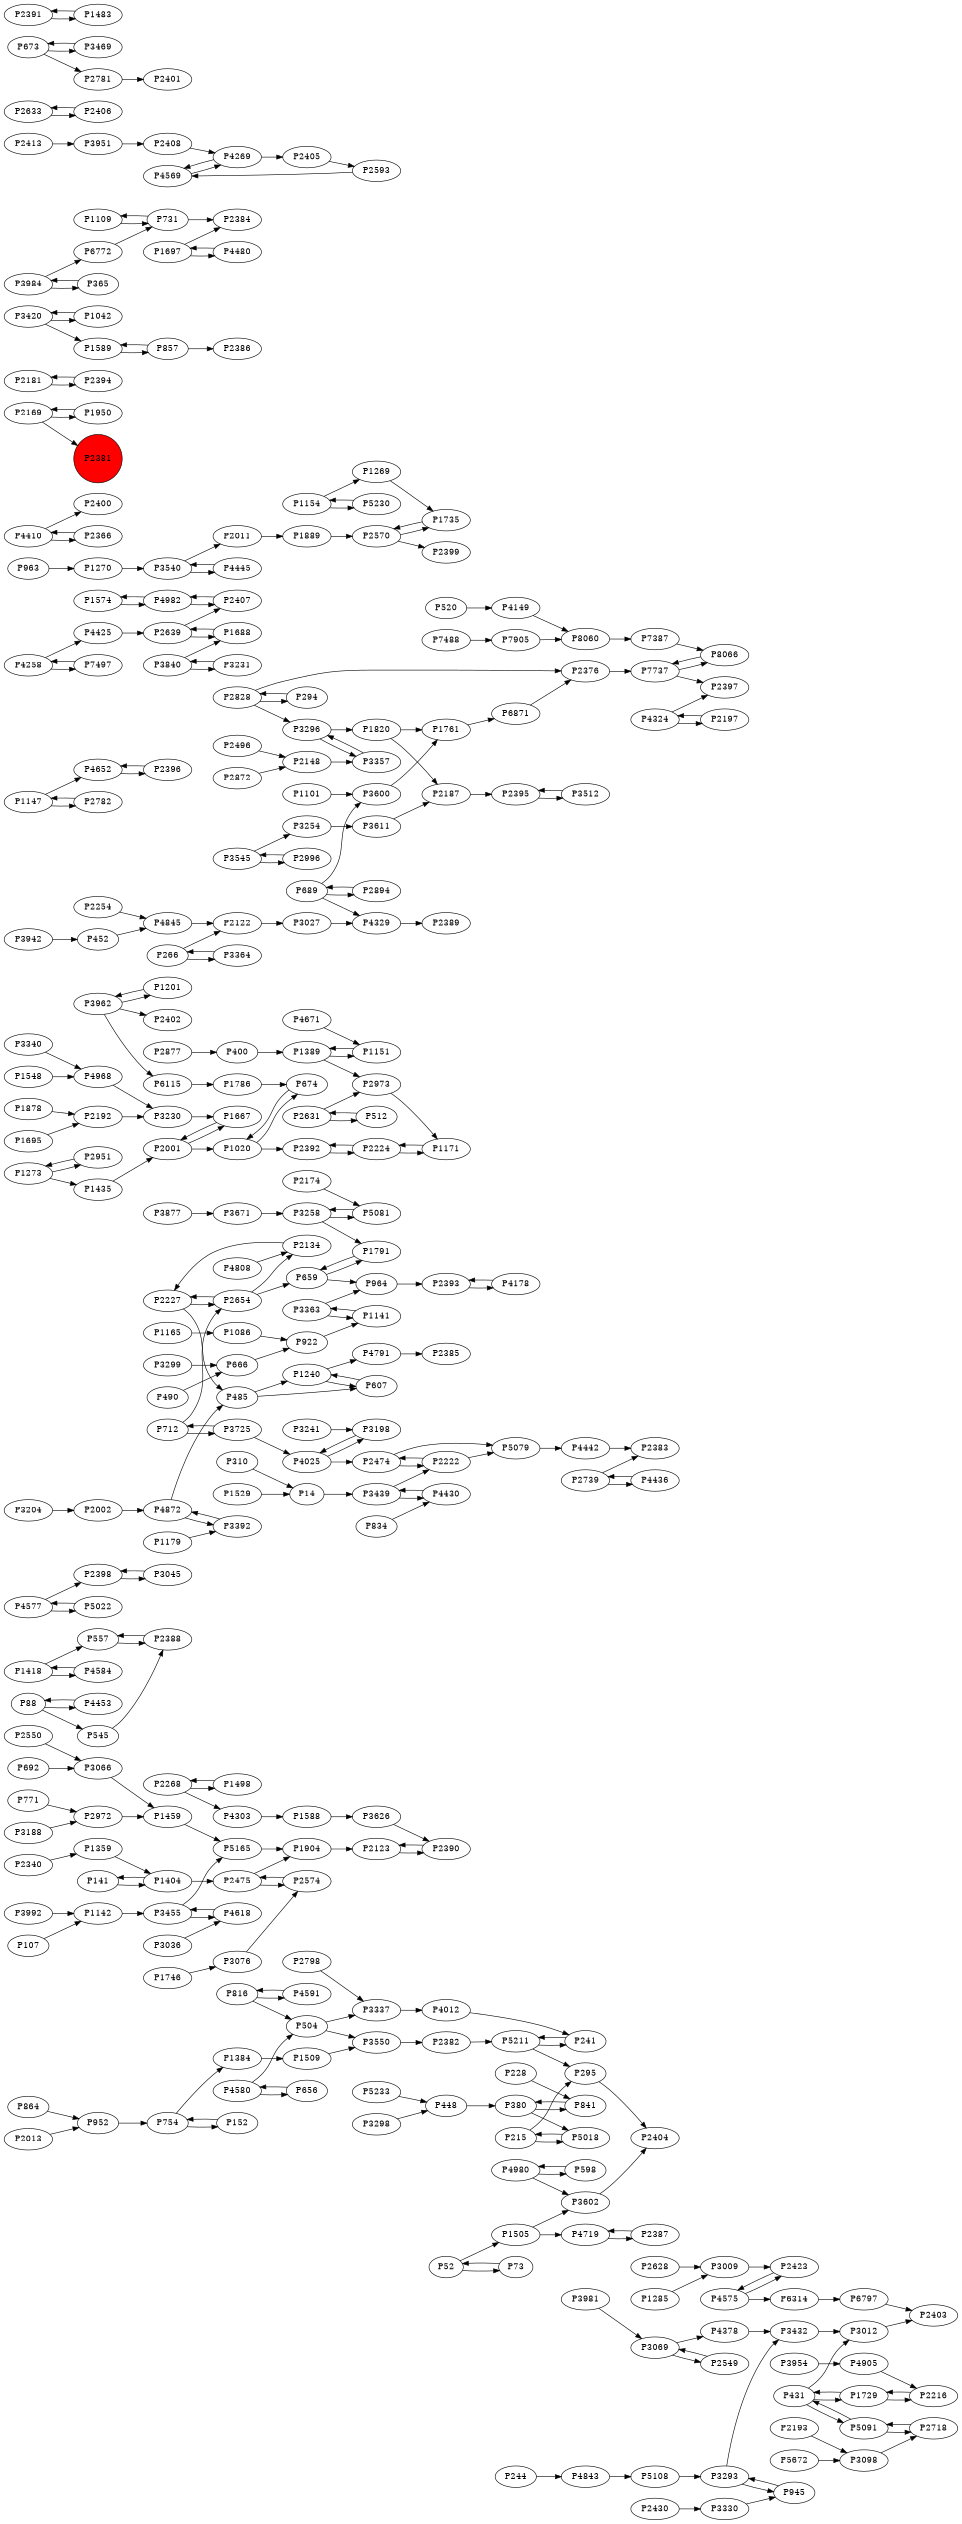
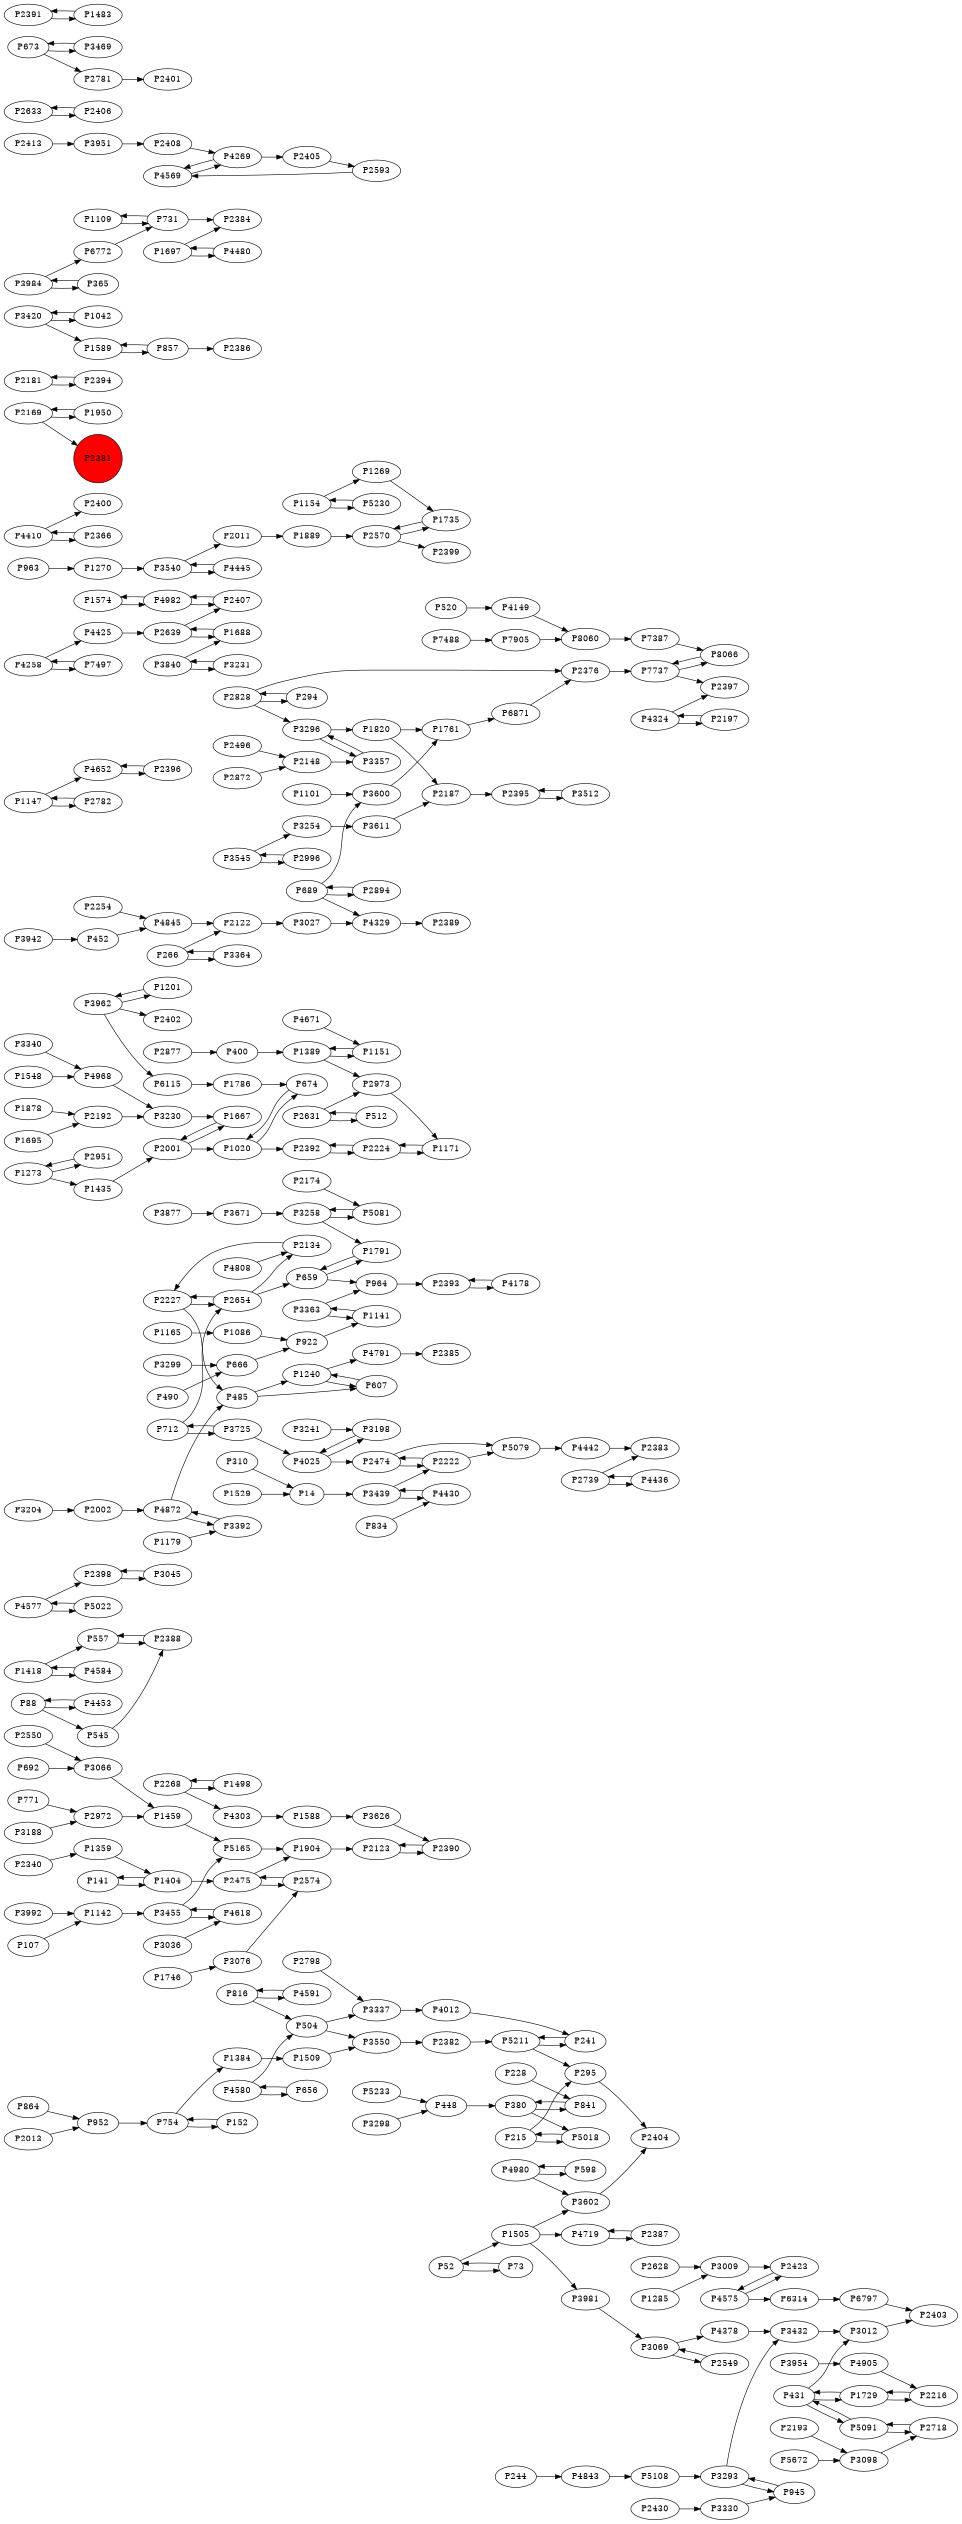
  digraph {
    rankdir=LR
    P4980
    P3602
    P598
    P2404
    P141
    P1404
    P2475
    P1904
    P2574
    P3188
    P2972
    P1459
    P5165
    P816
    P4591
    P504
    P3337
    P3550
    P754
    P152
    P1384
    P1509
    n23 [label=P4012]
    P2382
    P241
    P4575
    P2423
    P6314
    P6797
    P1418
    P557
    P4584
    P2388
    P4577
    P2398
    P5022
    P3045
    P2123
    P2390
    P1240
    P607
    P4791
    P2385
    P1505
    P4719
    P3981
    P2387
    P3069
    P2001
    P1020
    P1667
    P674
    P2392
    P2224
    P4378
    P3432
    P3012
    P2403
    P3611
    P2187
    P2395
    P3512
    P2828
    P3296
    P294
    P2376
    P3357
    P1820
    P7737
    P1761
    P4652
    P2396
    P2192
    P3230
    P2654
    P2134
    P2227
    P659
    P485
    P1791
    P964
    P1574
    P4982
    P2407
    P5211
    P2973
    P1171
    P6871
    P266
    P3364
    P2122
    P3027
    P295
    P3198
    P4025
    P2474
    P2222
    P5079
    P1746
    P3076
    P4442
    P2011
    P1889
    P2570
    P1735
    P2399
    P3258
    P5081
    P4410
    P2400
    P2366
    P2254
    P4845
    P2169
    P1950
    P2381 [fillcolor=red shape=circle style=filled]
    P8066
    P2397
    P2393
    P4178
    P2181
    P2394
    P1179
    P3392
    P4872
    P2894
    P689
    P4329
    P3600
    P2389
    P2383
    P3420
    P1042
    P1589
    P857
    P2549
    P1389
    P1151
    P431
    P1729
    P5091
    P2216
    P2718
    P3098
    P215
    P5018
    P712
    P3725
    P490
    P666
    P922
    P1141
    P1109
    P731
    P2384
    P3009
    P545
    P3363
    P3545
    P2996
    P3254
    P448
    P380
    P841
    P3540
    n166 [label=P4445]
    P1273
    P1435
    P2951
    P1269
    P4569
    P4269
    P2405
    P2593
    P3942
    P452
    P2496
    P2148
    P3992
    P1142
    P3455
    P4618
    P244
    P4843
    P5108
    P3293
    P52
    P73
    P864
    P952
    P2268
    P1498
    P4303
    P1588
    P2340
    P1359
    P3984
    P6772
    P365
    P1548
    P4968
    P2631
    P512
    P2386
    P2798
    P7387
    P3962
    P1201
    P2402
    P6115
    P1786
    P2739
    P4436
    P4149
    P8060
    P2002
    P2408
    P2174
    P2639
    P1688
    P4453
    P88
    P2633
    P2406
    P3036
    P2413
    P3951
    P945
    P1165
    P1086
    P2193
    P771
    P3626
    P1154
    P5230
    P107
    P4258
    P4425
    P7497
    P1270
    P673
    P3469
    P2781
    P2401
    P5233
    P2013
    P1147
    P2782
    P3340
    P4480
    P1697
    P3840
    P3231
    P400
    P2391
    P1483
    P3877
    P3671
    P3204
    P3298
    P2197
    P4324
    P3066
    P14
    P3439
    P4430
    P4580
    P656
    P834
    P3954
    P4905
    P1695
    P1878
    P1101
    P2877
    P692
    P1285
    P3299
    P2550
    P3330
    P4808
    P963
    P228
    P4671
    P2430
    P7905
    P7488
    P520
    P3241
    P310
    P1529
    P2872
    P5672
    P2628
    P4980 -> P3602
    P4980 -> P598
    P3602 -> P2404
    P598 -> P4980
    P141 -> P1404
    P1404 -> P141
    P1404 -> P2475
    P2475 -> P1904
    P2475 -> P2574
    P1904 -> P2123
    P2574 -> P2475
    P3188 -> P2972
    P2972 -> P1459
    P1459 -> P5165
    P5165 -> P1904
    P816 -> P4591
    P816 -> P504
    P4591 -> P816
    P504 -> P3337
    P504 -> P3550
    P3337 -> n23
    P3550 -> P2382
    P754 -> P152
    P754 -> P1384
    P152 -> P754
    P1384 -> P1509
    P1509 -> P3550
    n23 -> P241
    P2382 -> P5211
    P241 -> P5211
    P4575 -> P2423
    P4575 -> P6314
    P2423 -> P4575
    P6314 -> P6797
    P6797 -> P2403
    P1418 -> P557
    P1418 -> P4584
    P557 -> P2388
    P4584 -> P1418
    P2388 -> P557
    P4577 -> P2398
    P4577 -> P5022
    P2398 -> P3045
    P5022 -> P4577
    P3045 -> P2398
    P2123 -> P2390
    P2390 -> P2123
    P1240 -> P607
    P1240 -> P4791
    P607 -> P1240
    P4791 -> P2385
    P1505 -> P3602
    P1505 -> P4719
+   P1505 -> P3981
    P4719 -> P2387
    P3981 -> P3069
    P2387 -> P4719
    P3069 -> P4378
    P3069 -> P2549
    P2001 -> P1020
    P2001 -> P1667
    P1020 -> P674
    P1020 -> P2392
    P1667 -> P2001
    P674 -> P1020
    P2392 -> P2224
    P2224 -> P2392
    P2224 -> P1171
    P4378 -> P3432
    P3432 -> P3012
    P3012 -> P2403
    P3611 -> P2187
    P2187 -> P2395
    P2395 -> P3512
    P3512 -> P2395
    P2828 -> P3296
    P2828 -> P294
    P2828 -> P2376
    P3296 -> P3357
    P3296 -> P1820
    P294 -> P2828
    P2376 -> P7737
    P3357 -> P3296
    P1820 -> P2187
    P1820 -> P1761
    P7737 -> P8066
    P7737 -> P2397
    P1761 -> P6871
    P4652 -> P2396
    P2396 -> P4652
    P2192 -> P3230
    P3230 -> P1667
    P2654 -> P2134
    P2654 -> P2227
    P2654 -> P659
    P2134 -> P2227
    P2227 -> P2654
    P2227 -> P485
    P659 -> P1791
    P659 -> P964
    P485 -> P1240
    P485 -> P607
    P1791 -> P659
    P964 -> P2393
    P1574 -> P4982
    P4982 -> P1574
    P4982 -> P2407
    P2407 -> P4982
    P5211 -> P241
    P5211 -> P295
    P2973 -> P1171
    P1171 -> P2224
    P6871 -> P2376
    P266 -> P3364
    P266 -> P2122
    P3364 -> P266
    P2122 -> P3027
    P3027 -> P4329
    P295 -> P2404
    P3198 -> P4025
    P4025 -> P3198
    P4025 -> P2474
    P2474 -> P2222
    P2474 -> P5079
    P2222 -> P2474
    P2222 -> P5079
    P5079 -> P4442
    P1746 -> P3076
    P3076 -> P2574
    P4442 -> P2383
    P2011 -> P1889
    P1889 -> P2570
    P2570 -> P1735
    P2570 -> P2399
    P1735 -> P2570
    P3258 -> P1791
    P3258 -> P5081
    P5081 -> P3258
    P4410 -> P2400
    P4410 -> P2366
    P2366 -> P4410
    P2254 -> P4845
    P4845 -> P2122
    P2169 -> P1950
    P2169 -> P2381
    P1950 -> P2169
    P8066 -> P7737
    P2393 -> P4178
    P4178 -> P2393
    P2181 -> P2394
    P2394 -> P2181
    P1179 -> P3392
    P3392 -> P4872
    P4872 -> P485
    P4872 -> P3392
    P2894 -> P689
    P689 -> P2894
    P689 -> P4329
    P689 -> P3600
    P4329 -> P2389
    P3600 -> P1761
    P3420 -> P1042
    P3420 -> P1589
    P1042 -> P3420
    P1589 -> P857
    P857 -> P1589
    P857 -> P2386
    P2549 -> P3069
    P1389 -> P2973
    P1389 -> P1151
    P1151 -> P1389
    P431 -> P3012
    P431 -> P1729
    P431 -> P5091
    P1729 -> P431
    P1729 -> P2216
    P5091 -> P431
    P5091 -> P2718
    P2216 -> P1729
    P2718 -> P5091
    P3098 -> P2718
    P215 -> P295
    P215 -> P5018
    P5018 -> P215
    P712 -> P2654
    P712 -> P3725
    P3725 -> P4025
    P3725 -> P712
    P490 -> P666
    P666 -> P922
    P922 -> P1141
    P1141 -> P3363
    P1109 -> P731
    P731 -> P1109
    P731 -> P2384
    P3009 -> P2423
    P545 -> P2388
    P3363 -> P964
    P3363 -> P1141
    P3545 -> P2996
    P3545 -> P3254
    P2996 -> P3545
    P3254 -> P3611
    P448 -> P380
    P380 -> P5018
    P380 -> P841
    P841 -> P380
    P3540 -> P2011
    P3540 -> n166
    n166 -> P3540
    P1273 -> P1435
    P1273 -> P2951
    P1435 -> P2001
    P2951 -> P1273
    P1269 -> P1735
    P4569 -> P4269
    P4269 -> P4569
    P4269 -> P2405
    P2405 -> P2593
    P2593 -> P4569
    P3942 -> P452
    P452 -> P4845
    P2496 -> P2148
    P2148 -> P3357
    P3992 -> P1142
    P1142 -> P3455
    P3455 -> P5165
    P3455 -> P4618
    P4618 -> P3455
    P244 -> P4843
    P4843 -> P5108
    P5108 -> P3293
    P3293 -> P3432
    P3293 -> P945
    P52 -> P1505
    P52 -> P73
    P73 -> P52
    P864 -> P952
    P952 -> P754
    P2268 -> P1498
    P2268 -> P4303
    P1498 -> P2268
    P4303 -> P1588
    P1588 -> P3626
    P2340 -> P1359
    P1359 -> P1404
    P3984 -> P6772
    P3984 -> P365
    P6772 -> P731
    P365 -> P3984
    P1548 -> P4968
    P4968 -> P3230
    P2631 -> P2973
    P2631 -> P512
    P512 -> P2631
    P2798 -> P3337
    P7387 -> P8066
    P3962 -> P1201
    P3962 -> P2402
    P3962 -> P6115
    P1201 -> P3962
    P6115 -> P1786
    P1786 -> P674
    P2739 -> P2383
    P2739 -> P4436
    P4436 -> P2739
    P4149 -> P8060
    P8060 -> P7387
    P2002 -> P4872
    P2408 -> P4269
    P2174 -> P5081
    P2639 -> P2407
    P2639 -> P1688
    P1688 -> P2639
    P4453 -> P88
    P88 -> P545
    P88 -> P4453
    P2633 -> P2406
    P2406 -> P2633
    P3036 -> P4618
    P2413 -> P3951
    P3951 -> P2408
    P945 -> P3293
    P1165 -> P1086
    P1086 -> P922
    P2193 -> P3098
    P771 -> P2972
    P3626 -> P2390
    P1154 -> P1269
    P1154 -> P5230
    P5230 -> P1154
    P107 -> P1142
    P4258 -> P4425
    P4258 -> P7497
    P4425 -> P2639
    P7497 -> P4258
    P1270 -> P3540
    P673 -> P3469
    P673 -> P2781
    P3469 -> P673
    P2781 -> P2401
    P5233 -> P448
    P2013 -> P952
    P1147 -> P4652
    P1147 -> P2782
    P2782 -> P1147
    P3340 -> P4968
    P4480 -> P1697
    P1697 -> P2384
    P1697 -> P4480
    P3840 -> P1688
    P3840 -> P3231
    P3231 -> P3840
    P400 -> P1389
    P2391 -> P1483
    P1483 -> P2391
    P3877 -> P3671
    P3671 -> P3258
    P3204 -> P2002
    P3298 -> P448
    P2197 -> P4324
    P4324 -> P2397
    P4324 -> P2197
    P3066 -> P1459
    P14 -> P3439
    P3439 -> P2222
    P3439 -> P4430
    P4430 -> P3439
    P4580 -> P504
    P4580 -> P656
    P656 -> P4580
    P834 -> P4430
    P3954 -> P4905
    P4905 -> P2216
    P1695 -> P2192
    P1878 -> P2192
    P1101 -> P3600
    P2877 -> P400
    P692 -> P3066
    P1285 -> P3009
    P3299 -> P666
    P2550 -> P3066
    P3330 -> P945
    P4808 -> P2134
    P963 -> P1270
    P228 -> P841
    P4671 -> P1151
    P2430 -> P3330
    P7905 -> P8060
    P7488 -> P7905
    P520 -> P4149
    P3241 -> P3198
    P310 -> P14
    P1529 -> P14
    P2872 -> P2148
    P5672 -> P3098
    P2628 -> P3009
  }
